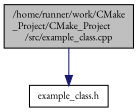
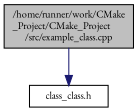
  digraph {
    fontname="EB Garamond"
    node [color=black fontname="EB Garamond" fontsize=10 shape=record style=filled]
    n1 [fillcolor=grey75 fontcolor=black height=0.2 label="/home/runner/work/CMake\l_Project/CMake_Project\l/src/example_class.cpp" width=0.4]
-   n2 [fillcolor=white height=0.2 label="example_class.h" width=0.4]
+   n2 [fillcolor=white height=0.2 label="class_class.h" width=0.4]
    n1 -> n2 [color=midnightblue fontname="EB Garamond" fontsize=10 labelfontname=Helvetica labelfontsize=10 style=solid]
  }
